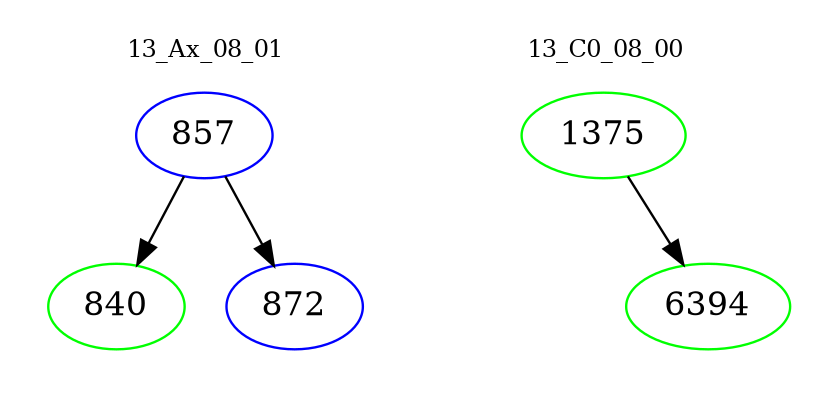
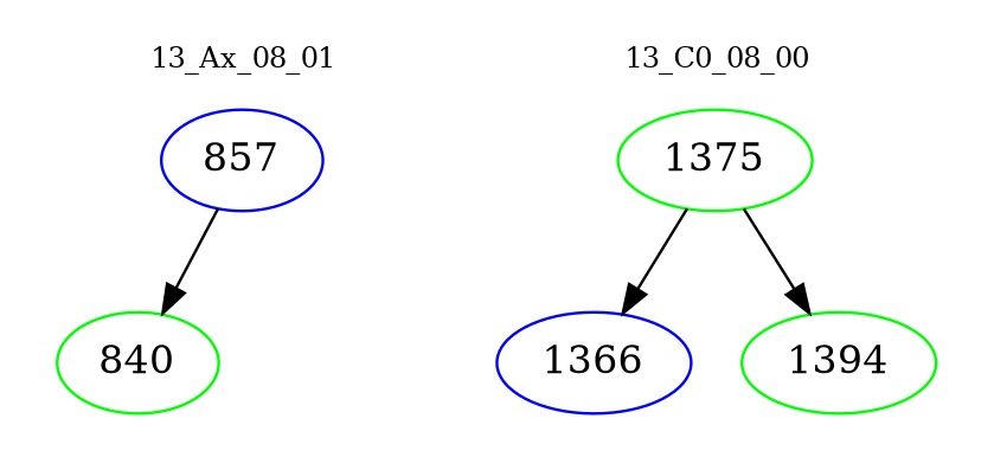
  digraph {
    node [color=blue]
    edge [color=black]
    n1 [label=857]
    n2 [color=green label=840]
-   n3 [label=872]
    n4 [color=green label=1375]
-   n6 [color=green label=6394]
+   n5 [label=1366]
+   n6 [color=green label=1394]
    subgraph cluster_1 {
      color=white
      fontsize=10
      label="13_Ax_08_01"
      n1
      n2
-     n3
    }
    subgraph cluster_2 {
      color=white
      fontsize=10
      label="13_C0_08_00"
      n4
+     n5
      n6
    }
    n1 -> n2
-   n1 -> n3
+   n4 -> n5
    n4 -> n6
  }
